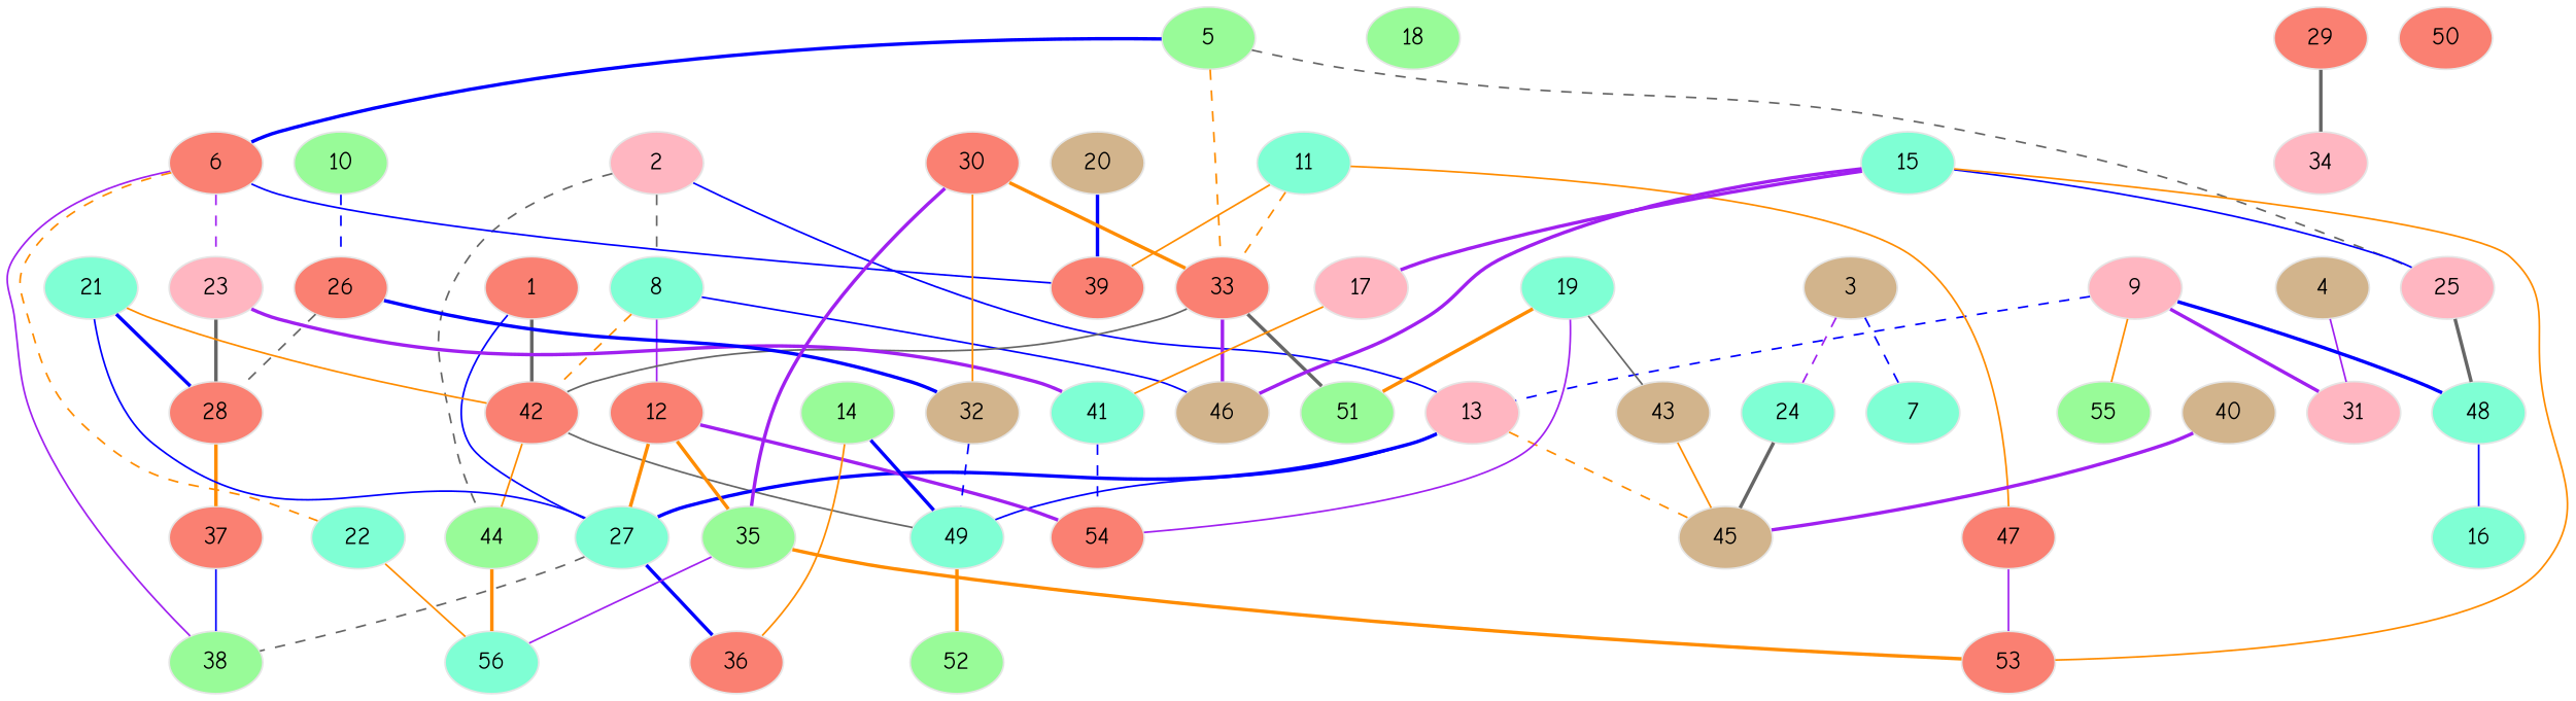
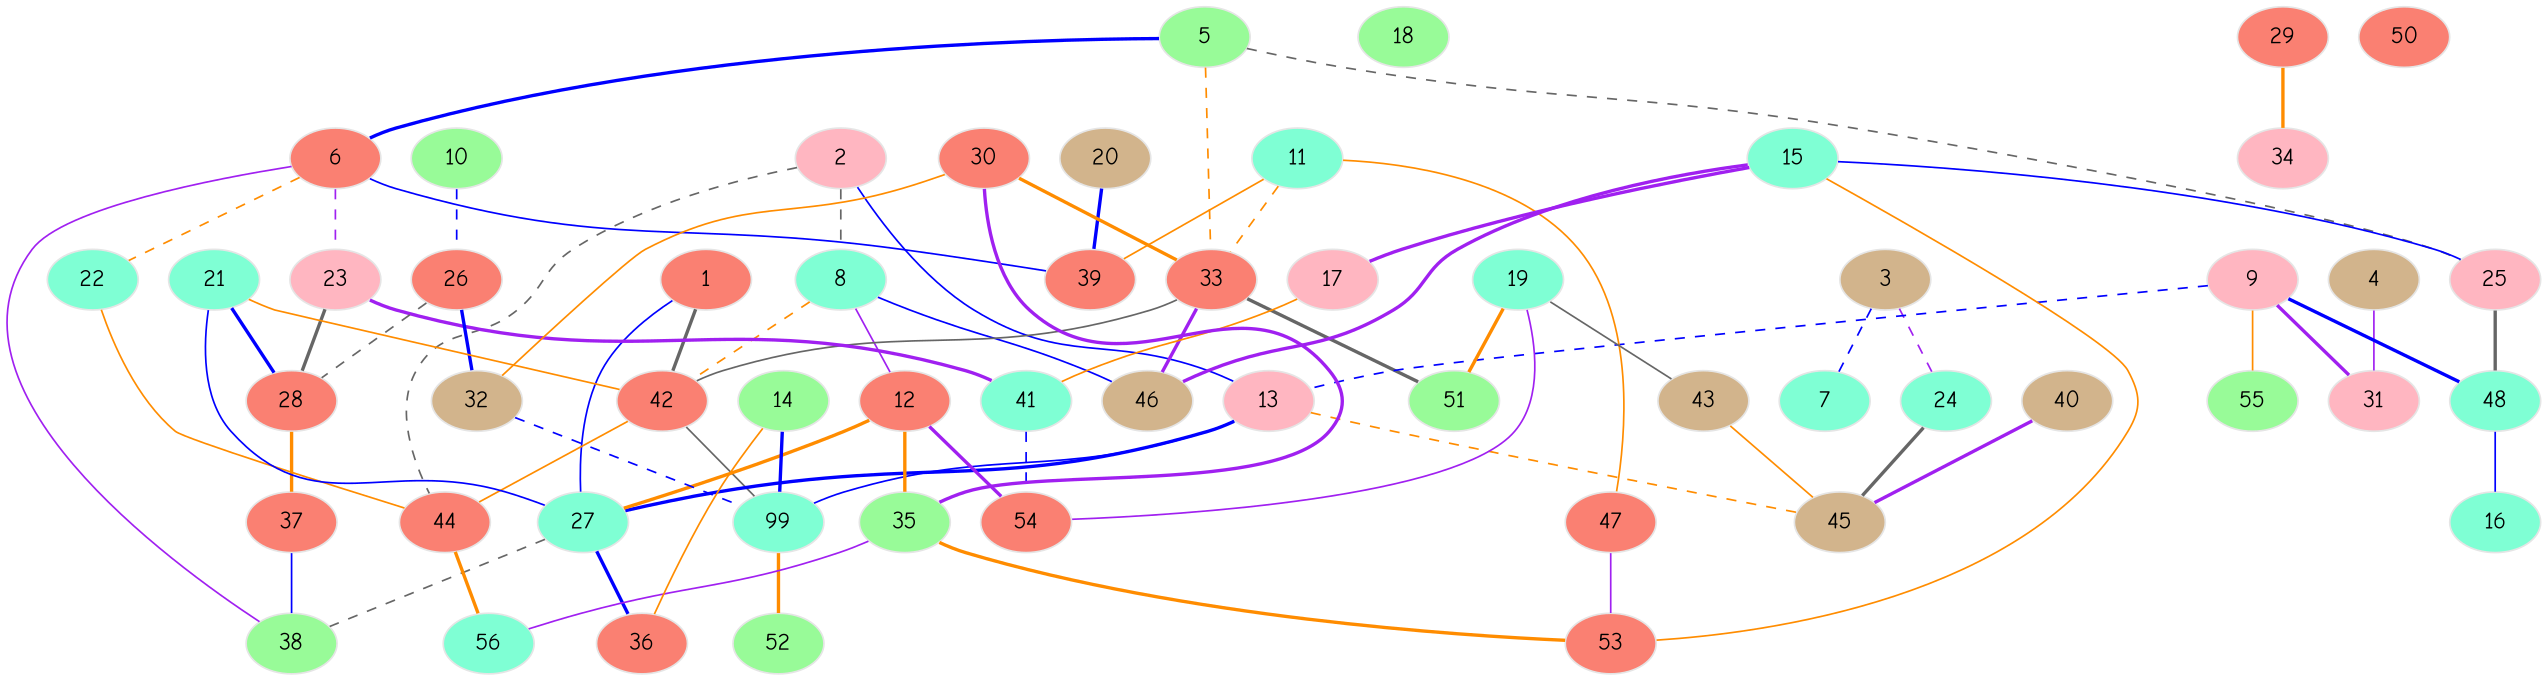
  graph {
    fontname="Comic Neue"
    node [color=gray90 fillcolor=salmon fontname="Comic Neue" style=filled]
    edge [color=darkorange fontname="Comic Neue" style=bold]
    27 [fillcolor=aquamarine]
    1
    42
    38 [fillcolor=palegreen]
    36
-   44 [fillcolor=palegreen]
-   49 [fillcolor=aquamarine]
+   44
+   49 [fillcolor=aquamarine label=99]
    2 [fillcolor=lightpink]
    8 [fillcolor=aquamarine]
    13 [fillcolor=lightpink]
    12
    46 [fillcolor=tan]
    45 [fillcolor=tan]
    56 [fillcolor=aquamarine]
    3 [fillcolor=tan]
    7 [fillcolor=aquamarine]
    24 [fillcolor=aquamarine]
    4 [fillcolor=tan]
    31 [fillcolor=lightpink]
    5 [fillcolor=palegreen]
    6
    25 [fillcolor=lightpink]
    33
    22 [fillcolor=aquamarine]
    23 [fillcolor=lightpink]
    39
    48 [fillcolor=aquamarine]
    51 [fillcolor=palegreen]
    41 [fillcolor=aquamarine]
    28
    35 [fillcolor=palegreen]
    54
    9 [fillcolor=lightpink]
    55 [fillcolor=palegreen]
    16 [fillcolor=aquamarine]
    10 [fillcolor=palegreen]
    26
    32 [fillcolor=tan]
    11 [fillcolor=aquamarine]
    47
    53
    52 [fillcolor=palegreen]
    14 [fillcolor=palegreen]
    15 [fillcolor=aquamarine]
    17 [fillcolor=lightpink]
    18 [fillcolor=palegreen]
    19 [fillcolor=aquamarine]
    43 [fillcolor=tan]
    20 [fillcolor=tan]
    21 [fillcolor=aquamarine]
    37
    40 [fillcolor=tan]
    34 [fillcolor=lightpink]
    29
    30
    50
    27 -- 38 [color=gray40 style=dashed]
    27 -- 36 [color=blue]
    1 -- 27 [color=blue style=solid]
    1 -- 42 [color=gray40]
    42 -- 44 [style=solid]
    42 -- 49 [color=gray40 style=solid]
    44 -- 56
    49 -- 52
    2 -- 44 [color=gray40 style=dashed]
    2 -- 8 [color=gray40 style=dashed]
    2 -- 13 [color=blue style=solid]
    8 -- 42 [style=dashed]
    8 -- 12 [color=purple style=solid]
    8 -- 46 [color=blue style=solid]
    13 -- 27 [color=blue]
    13 -- 49 [color=blue style=solid]
    13 -- 45 [style=dashed]
    12 -- 27
    12 -- 35
    12 -- 54 [color=purple]
    3 -- 7 [color=blue style=dashed]
    3 -- 24 [color=purple style=dashed]
    24 -- 45 [color=gray40]
    4 -- 31 [color=purple style=solid]
    5 -- 6 [color=blue]
    5 -- 25 [color=gray40 style=dashed]
    5 -- 33 [style=dashed]
    6 -- 38 [color=purple style=solid]
    6 -- 22 [style=dashed]
    6 -- 23 [color=purple style=dashed]
    6 -- 39 [color=blue style=solid]
    25 -- 48 [color=gray40]
    33 -- 42 [color=gray40 style=solid]
    33 -- 46 [color=purple]
    33 -- 51 [color=gray40]
-   22 -- 56 [style=solid]
+   22 -- 44 [style=solid]
    23 -- 41 [color=purple]
    23 -- 28 [color=gray40]
    48 -- 16 [color=blue style=solid]
    41 -- 54 [color=blue style=dashed]
    28 -- 37
    35 -- 56 [color=purple style=solid]
    35 -- 53
    9 -- 13 [color=blue style=dashed]
    9 -- 31 [color=purple]
    9 -- 48 [color=blue]
    9 -- 55 [style=solid]
    10 -- 26 [color=blue style=dashed]
    26 -- 28 [color=gray40 style=dashed]
    26 -- 32 [color=blue]
    32 -- 49 [color=blue style=dashed]
    11 -- 33 [style=dashed]
    11 -- 39 [style=solid]
    11 -- 47 [style=solid]
    47 -- 53 [color=purple style=solid]
    14 -- 36 [style=solid]
    14 -- 49 [color=blue]
    15 -- 46 [color=purple]
    15 -- 25 [color=blue style=solid]
    15 -- 53 [style=solid]
    15 -- 17 [color=purple]
    17 -- 41 [style=solid]
    19 -- 51
    19 -- 54 [color=purple style=solid]
    19 -- 43 [color=gray40 style=solid]
    43 -- 45 [style=solid]
    20 -- 39 [color=blue]
    21 -- 27 [color=blue style=solid]
    21 -- 42 [style=solid]
    21 -- 28 [color=blue]
    37 -- 38 [color=blue style=solid]
    40 -- 45 [color=purple]
-   29 -- 34 [color=gray40]
+   29 -- 34
    30 -- 33
    30 -- 35 [color=purple]
    30 -- 32 [style=solid]
  }
